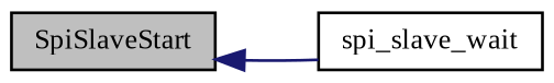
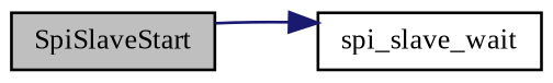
  digraph {
    rankdir=LR
    fontname="Liberation Serif"
    node [color=black fontname="Liberation Serif" fontsize=10 shape=record style=filled]
    n1 [fillcolor=grey75 fontcolor=black height=0.2 label=SpiSlaveStart width=0.4]
    n2 [fillcolor=white height=0.2 label=spi_slave_wait width=0.4]
-   n1 -> n2 [color=midnightblue dir=back fontname="Liberation Serif" fontsize=10 labelfontname=FreeSans labelfontsize=10 style=solid]
+   n2 -> n1 [color=midnightblue dir=back fontname="Liberation Serif" fontsize=10 labelfontname=FreeSans labelfontsize=10 style=solid]
  }
